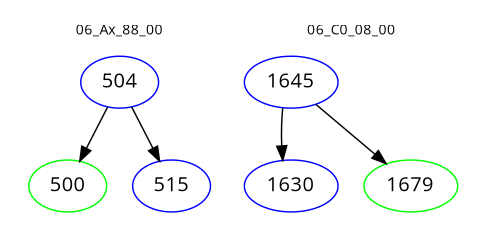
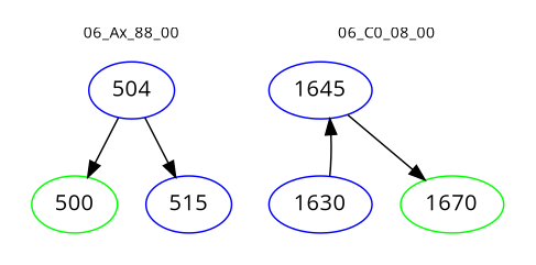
  digraph {
    fontname="Open Sans"
    node [color=blue fontname="Open Sans"]
    edge [color=black fontname="Open Sans"]
    n1 [label=504]
    n2 [color=green label=500]
    n3 [label=515]
    n4 [label=1645]
    n5 [label=1630]
-   n6 [color=green label=1679]
+   n6 [color=green label=1670]
    subgraph cluster_1 {
      color=white
      fontsize=10
      label="06_Ax_88_00"
      n1
      n2
      n3
    }
    subgraph cluster_2 {
      color=white
      fontsize=10
      label="06_C0_08_00"
      n4
      n5
      n6
    }
    n1 -> n2
    n1 -> n3
-   n4 -> n5
+   n5 -> n4
    n4 -> n6
  }
